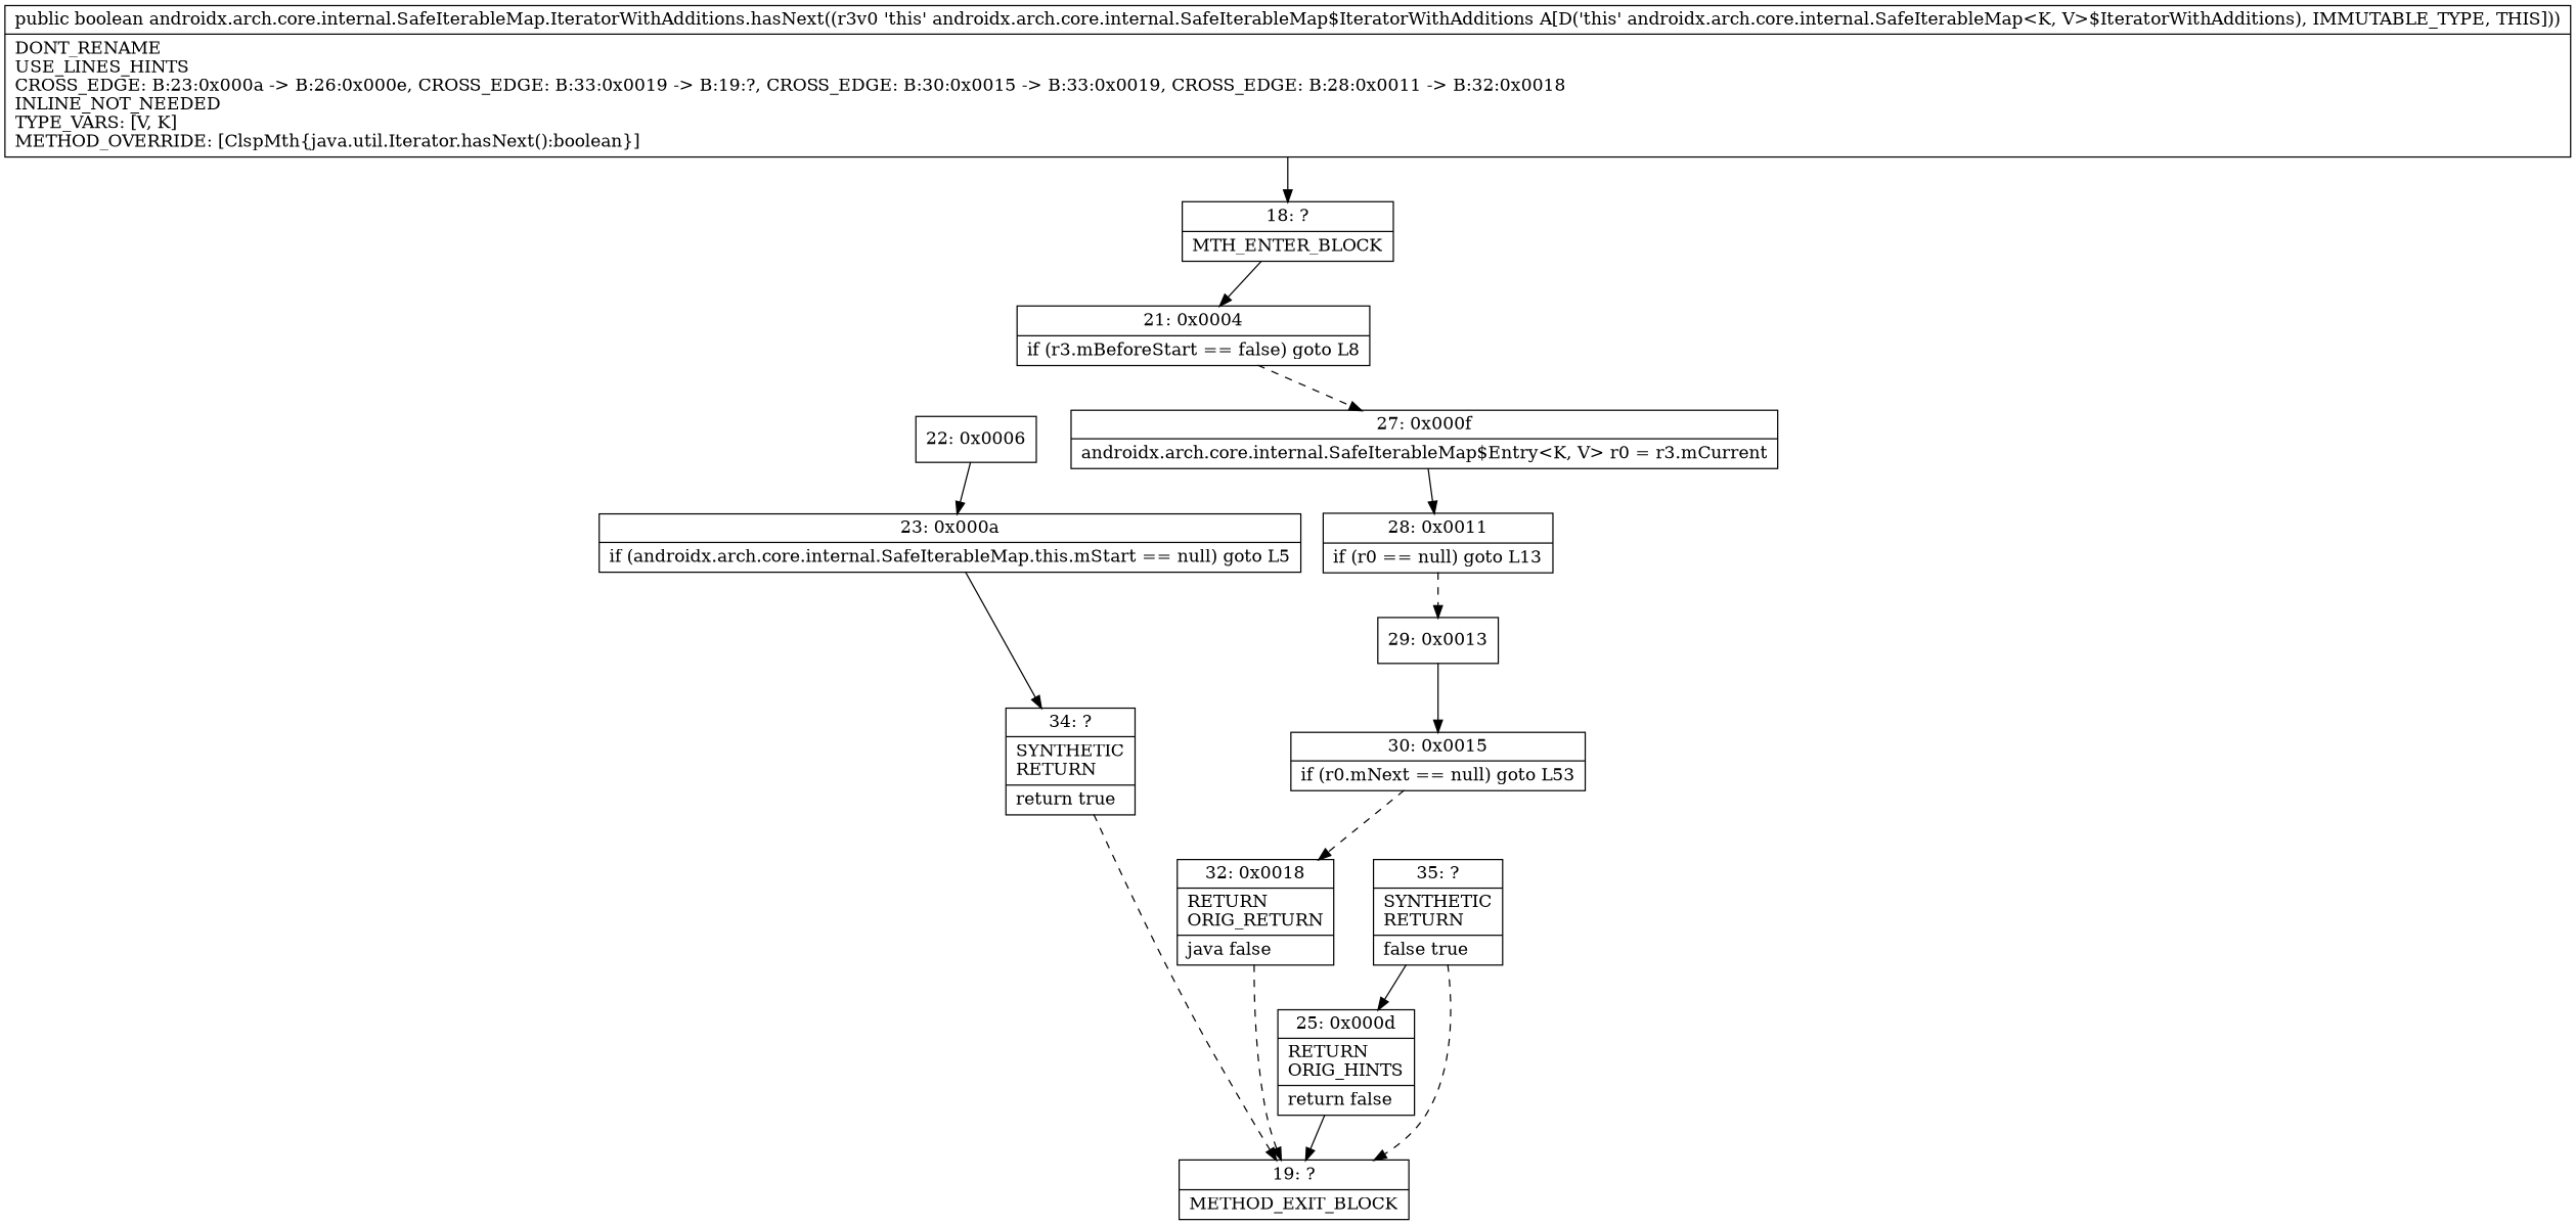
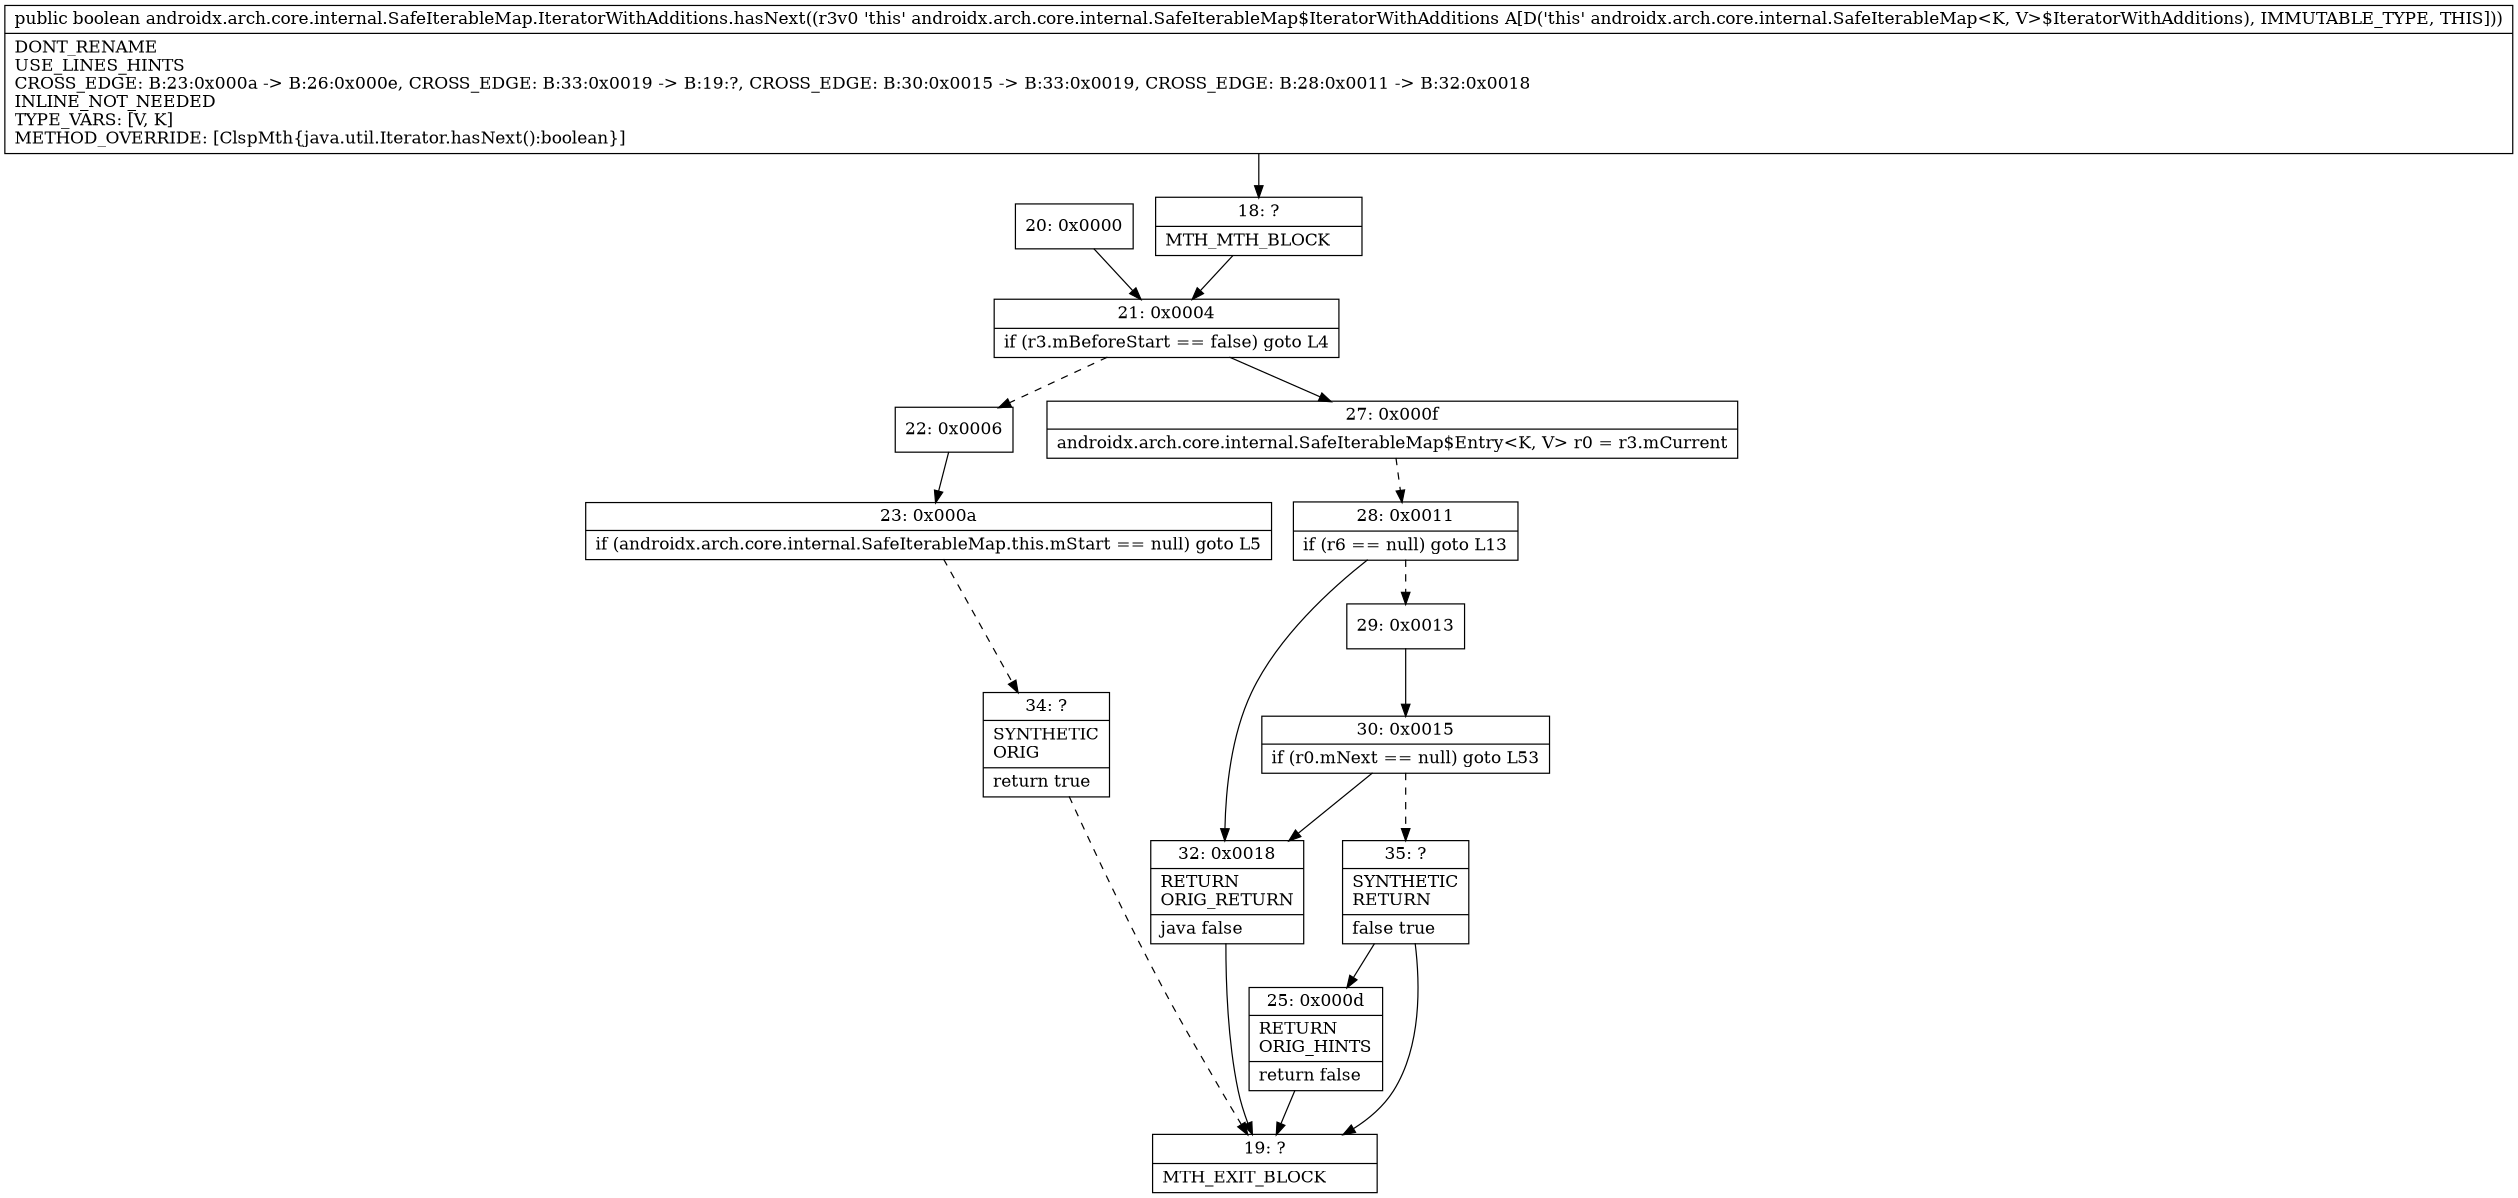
  digraph {
    node [shape=record]
-   n1 [label="{18\:\ ?|MTH_ENTER_BLOCK\l}"]
-   n2 [label="{21\:\ 0x0004|if (r3.mBeforeStart == false) goto L8\l}"]
+   n1 [label="{18\:\ ?|MTH_MTH_BLOCK\l}"]
+   n2 [label="{21\:\ 0x0004|if (r3.mBeforeStart == false) goto L4\l}"]
+   n3 [label="{20\:\ 0x0000}"]
    n4 [label="{22\:\ 0x0006}"]
    n5 [label="{27\:\ 0x000f|androidx.arch.core.internal.SafeIterableMap$Entry\<K, V\> r0 = r3.mCurrent\l}"]
    n6 [label="{23\:\ 0x000a|if (androidx.arch.core.internal.SafeIterableMap.this.mStart == null) goto L5\l}"]
-   n7 [label="{28\:\ 0x0011|if (r0 == null) goto L13\l}"]
-   n8 [label="{34\:\ ?|SYNTHETIC\lRETURN\l|return true\l}"]
+   n7 [label="{28\:\ 0x0011|if (r6 == null) goto L13\l}"]
+   n8 [label="{34\:\ ?|SYNTHETIC\lORIG\l|return true\l}"]
    n9 [label="{25\:\ 0x000d|RETURN\lORIG_HINTS\l|return false\l}"]
-   n10 [label="{19\:\ ?|METHOD_EXIT_BLOCK\l}"]
+   n10 [label="{19\:\ ?|MTH_EXIT_BLOCK\l}"]
    n11 [label="{29\:\ 0x0013}"]
    n12 [label="{32\:\ 0x0018|RETURN\lORIG_RETURN\l|java false\l}"]
    n13 [label="{30\:\ 0x0015|if (r0.mNext == null) goto L53\l}"]
    n14 [label="{35\:\ ?|SYNTHETIC\lRETURN\l|false true\l}"]
    n15 [label="{public boolean androidx.arch.core.internal.SafeIterableMap.IteratorWithAdditions.hasNext((r3v0 'this' androidx.arch.core.internal.SafeIterableMap$IteratorWithAdditions A[D('this' androidx.arch.core.internal.SafeIterableMap\<K, V\>$IteratorWithAdditions), IMMUTABLE_TYPE, THIS]))  | DONT_RENAME\lUSE_LINES_HINTS\lCROSS_EDGE: B:23:0x000a \-\> B:26:0x000e, CROSS_EDGE: B:33:0x0019 \-\> B:19:?, CROSS_EDGE: B:30:0x0015 \-\> B:33:0x0019, CROSS_EDGE: B:28:0x0011 \-\> B:32:0x0018\lINLINE_NOT_NEEDED\lTYPE_VARS: [V, K]\lMETHOD_OVERRIDE: [ClspMth\{java.util.Iterator.hasNext():boolean\}]\l}"]
    n1 -> n2
-   n2 -> n5 [style=dashed]
+   n2 -> n4 [style=dashed]
+   n2 -> n5
+   n3 -> n2
    n4 -> n6
-   n5 -> n7
-   n6 -> n8 [style=solid]
+   n5 -> n7 [style=dashed]
+   n6 -> n8 [style=dashed]
    n7 -> n11 [style=dashed]
+   n7 -> n12
    n8 -> n10 [style=dashed]
    n9 -> n10
    n11 -> n13
-   n12 -> n10 [style=dashed]
-   n13 -> n12 [style=dashed]
+   n12 -> n10
+   n13 -> n12
+   n13 -> n14 [style=dashed]
    n14 -> n9
-   n14 -> n10 [style=dashed]
+   n14 -> n10
    n15 -> n1
  }
